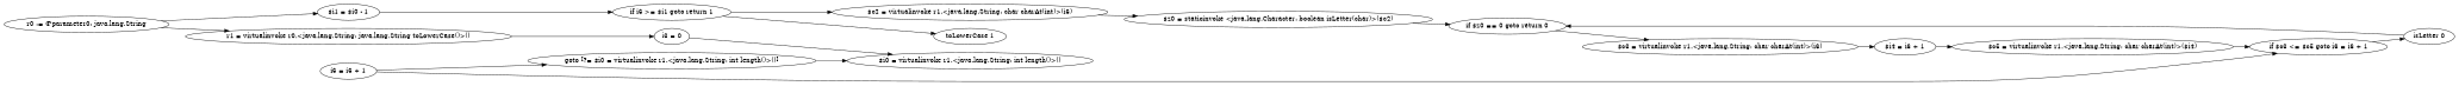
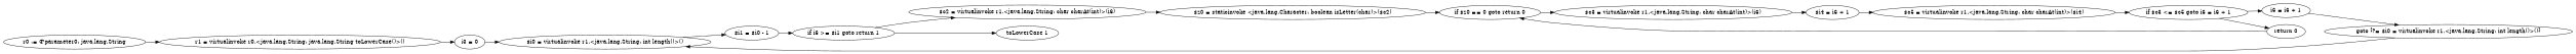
  digraph {
    rankdir=LR
    "r0 := @parameter0: java.lang.String"
    "r1 = virtualinvoke r0.<java.lang.String: java.lang.String toLowerCase()>()"
    n3 [label="i3 = 0"]
    "$i0 = virtualinvoke r1.<java.lang.String: int length()>()"
    "$i1 = $i0 - 1"
    "if i6 >= $i1 goto return 1"
    "$c2 = virtualinvoke r1.<java.lang.String: char charAt(int)>(i6)"
    n8 [label="toLowerCase 1"]
    "$z0 = staticinvoke <java.lang.Character: boolean isLetter(char)>($c2)"
    "if $z0 == 0 goto return 0"
    "$c3 = virtualinvoke r1.<java.lang.String: char charAt(int)>(i6)"
    "$i4 = i6 + 1"
-   "return 0" [label="isLetter 0"]
+   "return 0"
    "$c5 = virtualinvoke r1.<java.lang.String: char charAt(int)>($i4)"
    "if $c3 <= $c5 goto i6 = i6 + 1"
    "i6 = i6 + 1"
    "goto [?= $i0 = virtualinvoke r1.<java.lang.String: int length()>()]"
    "r0 := @parameter0: java.lang.String" -> "r1 = virtualinvoke r0.<java.lang.String: java.lang.String toLowerCase()>()"
    "r1 = virtualinvoke r0.<java.lang.String: java.lang.String toLowerCase()>()" -> n3
    n3 -> "$i0 = virtualinvoke r1.<java.lang.String: int length()>()"
-   "r0 := @parameter0: java.lang.String" -> "$i1 = $i0 - 1"
+   "$i0 = virtualinvoke r1.<java.lang.String: int length()>()" -> "$i1 = $i0 - 1"
    "$i1 = $i0 - 1" -> "if i6 >= $i1 goto return 1"
    "if i6 >= $i1 goto return 1" -> "$c2 = virtualinvoke r1.<java.lang.String: char charAt(int)>(i6)"
    "if i6 >= $i1 goto return 1" -> n8
    "$c2 = virtualinvoke r1.<java.lang.String: char charAt(int)>(i6)" -> "$z0 = staticinvoke <java.lang.Character: boolean isLetter(char)>($c2)"
    "$z0 = staticinvoke <java.lang.Character: boolean isLetter(char)>($c2)" -> "if $z0 == 0 goto return 0"
    "if $z0 == 0 goto return 0" -> "$c3 = virtualinvoke r1.<java.lang.String: char charAt(int)>(i6)"
    "$c3 = virtualinvoke r1.<java.lang.String: char charAt(int)>(i6)" -> "$i4 = i6 + 1"
    "$i4 = i6 + 1" -> "$c5 = virtualinvoke r1.<java.lang.String: char charAt(int)>($i4)"
    "return 0" -> "if $z0 == 0 goto return 0"
    "$c5 = virtualinvoke r1.<java.lang.String: char charAt(int)>($i4)" -> "if $c3 <= $c5 goto i6 = i6 + 1"
    "if $c3 <= $c5 goto i6 = i6 + 1" -> "return 0"
-   "i6 = i6 + 1" -> "if $c3 <= $c5 goto i6 = i6 + 1"
+   "if $c3 <= $c5 goto i6 = i6 + 1" -> "i6 = i6 + 1"
    "i6 = i6 + 1" -> "goto [?= $i0 = virtualinvoke r1.<java.lang.String: int length()>()]"
    "goto [?= $i0 = virtualinvoke r1.<java.lang.String: int length()>()]" -> "$i0 = virtualinvoke r1.<java.lang.String: int length()>()"
  }
